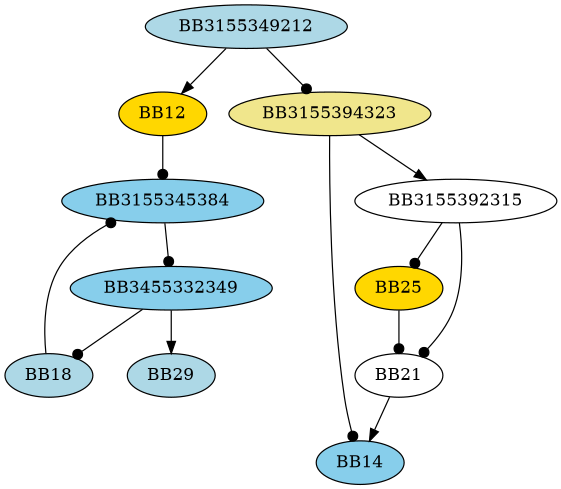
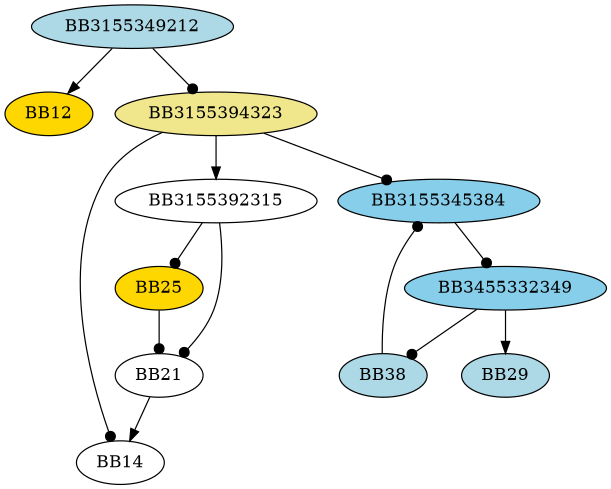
  digraph {
    node [fillcolor=lightblue style=filled]
    edge [arrowhead=dot]
    BB12 [fillcolor=gold]
    BB3155349212
    BB3155394323 [fillcolor=khaki]
-   BB14 [fillcolor=skyblue]
+   BB14 [fillcolor=white]
    n5 [fillcolor=white label=BB3155392315]
    BB3155345384 [fillcolor=skyblue]
    n7 [fillcolor=gold label=BB25]
    BB21 [fillcolor=white]
    n9 [fillcolor=skyblue label=BB3455332349]
-   BB18
+   BB18 [label=BB38]
    n11 [label=BB29]
    BB3155349212 -> BB12 [arrowhead=normal]
    BB3155349212 -> BB3155394323
    BB3155394323 -> BB14
    BB3155394323 -> n5 [arrowhead=normal]
-   BB12 -> BB3155345384
+   BB3155394323 -> BB3155345384
    n5 -> n7
    n5 -> BB21
    BB3155345384 -> n9
    n7 -> BB21
    BB21 -> BB14 [arrowhead=normal]
    n9 -> BB18
    n9 -> n11 [arrowhead=normal]
    BB18 -> BB3155345384
  }
